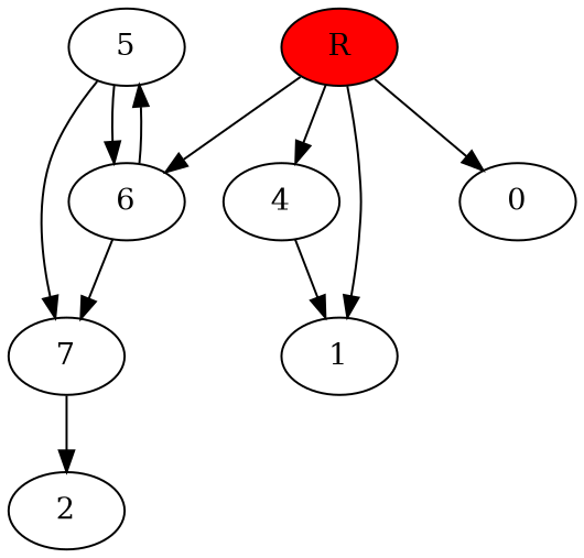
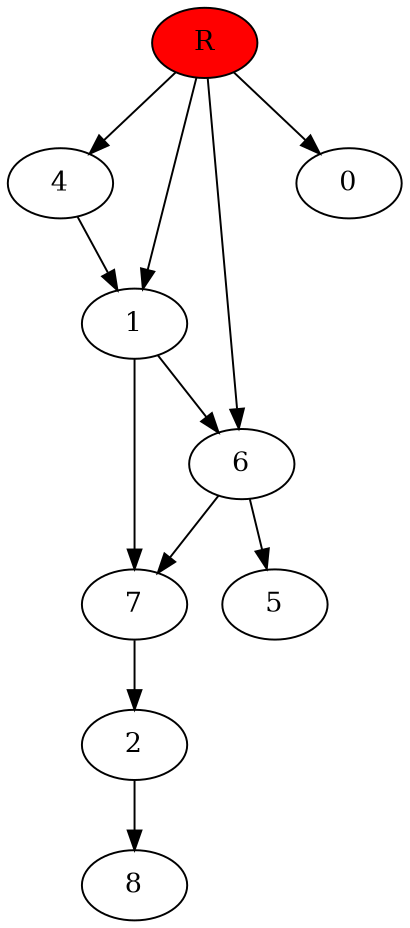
  digraph {
    2
+   8
    4
    1
    7
    5
    6
    R [fillcolor="#ff0000" style=filled]
    n9 [label=0]
+   2 -> 8
    4 -> 1
    7 -> 2
-   5 -> 7
-   5 -> 6
+   1 -> 7
+   1 -> 6
    6 -> 7
    6 -> 5
    R -> 4
    R -> 1
    R -> 6
    R -> n9
  }
